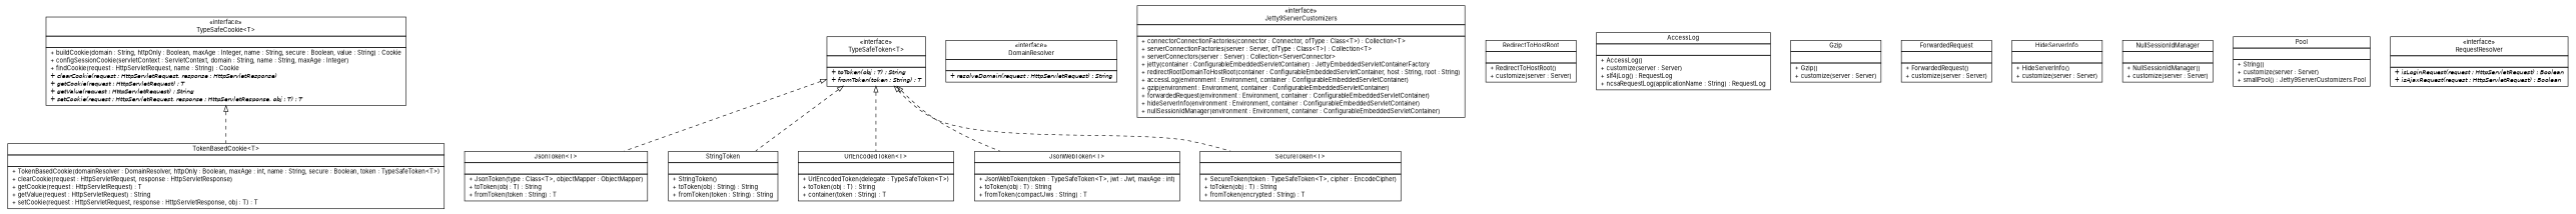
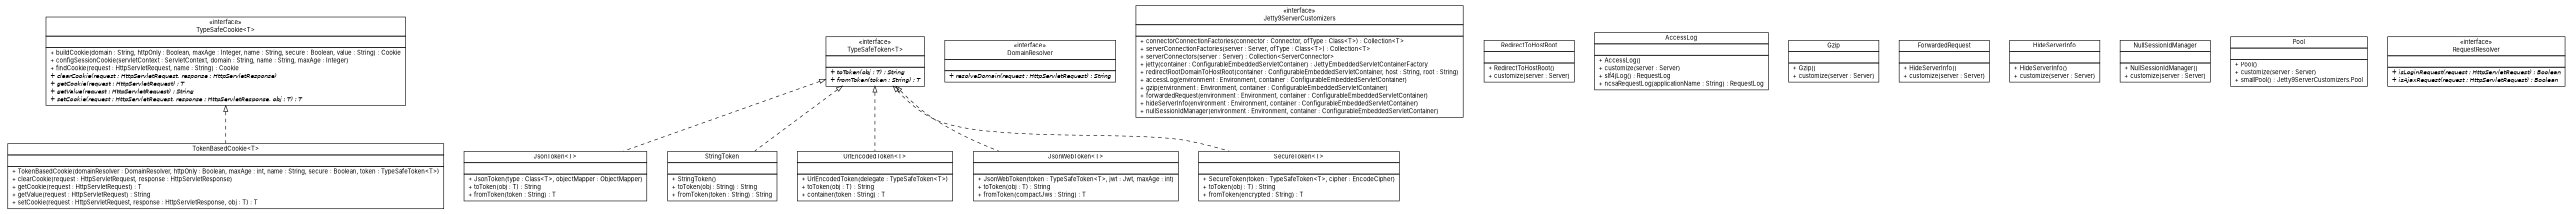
  digraph {
    fontname=Inter
    nodesep=0.25
    ranksep=0.5
    node [fontcolor=black fontname=Inter fontsize=10.0 shape=plaintext]
    edge [arrowtail=empty dir=back fontname=Inter fontsize=10 headport=p labelfontname=Helvetica labelfontsize=10 style=dashed tailport=p]
    n1 [label=<<table title="cn.home1.oss.lib.webmvc.api.TokenBasedCookie" border="0" cellborder="1" cellspacing="0" cellpadding="2" port="p" href="./TokenBasedCookie.html"> 		<tr><td><table border="0" cellspacing="0" cellpadding="1"> <tr><td align="center" balign="center"> TokenBasedCookie&lt;T&gt; </td></tr> 		</table></td></tr> 		<tr><td><table border="0" cellspacing="0" cellpadding="1"> <tr><td align="left" balign="left">  </td></tr> 		</table></td></tr> 		<tr><td><table border="0" cellspacing="0" cellpadding="1"> <tr><td align="left" balign="left"> + TokenBasedCookie(domainResolver : DomainResolver, httpOnly : Boolean, maxAge : int, name : String, secure : Boolean, token : TypeSafeToken&lt;T&gt;) </td></tr> <tr><td align="left" balign="left"> + clearCookie(request : HttpServletRequest, response : HttpServletResponse) </td></tr> <tr><td align="left" balign="left"> + getCookie(request : HttpServletRequest) : T </td></tr> <tr><td align="left" balign="left"> + getValue(request : HttpServletRequest) : String </td></tr> <tr><td align="left" balign="left"> + setCookie(request : HttpServletRequest, response : HttpServletResponse, obj : T) : T </td></tr> 		</table></td></tr> 		</table>>]
    n2 [label=<<table title="cn.home1.oss.lib.webmvc.api.JsonToken" border="0" cellborder="1" cellspacing="0" cellpadding="2" port="p" href="./JsonToken.html"> 		<tr><td><table border="0" cellspacing="0" cellpadding="1"> <tr><td align="center" balign="center"> JsonToken&lt;T&gt; </td></tr> 		</table></td></tr> 		<tr><td><table border="0" cellspacing="0" cellpadding="1"> <tr><td align="left" balign="left">  </td></tr> 		</table></td></tr> 		<tr><td><table border="0" cellspacing="0" cellpadding="1"> <tr><td align="left" balign="left"> + JsonToken(type : Class&lt;T&gt;, objectMapper : ObjectMapper) </td></tr> <tr><td align="left" balign="left"> + toToken(obj : T) : String </td></tr> <tr><td align="left" balign="left"> + fromToken(token : String) : T </td></tr> 		</table></td></tr> 		</table>>]
    n3 [label=<<table title="cn.home1.oss.lib.webmvc.api.TypeSafeToken" border="0" cellborder="1" cellspacing="0" cellpadding="2" port="p" href="./TypeSafeToken.html"> 		<tr><td><table border="0" cellspacing="0" cellpadding="1"> <tr><td align="center" balign="center"> &#171;interface&#187; </td></tr> <tr><td align="center" balign="center"> TypeSafeToken&lt;T&gt; </td></tr> 		</table></td></tr> 		<tr><td><table border="0" cellspacing="0" cellpadding="1"> <tr><td align="left" balign="left">  </td></tr> 		</table></td></tr> 		<tr><td><table border="0" cellspacing="0" cellpadding="1"> <tr><td align="left" balign="left"><font face="Helvetica-Oblique" point-size="10.0"> + toToken(obj : T) : String </font></td></tr> <tr><td align="left" balign="left"><font face="Helvetica-Oblique" point-size="10.0"> + fromToken(token : String) : T </font></td></tr> 		</table></td></tr> 		</table>>]
    n4 [label=<<table title="cn.home1.oss.lib.webmvc.api.StringToken" border="0" cellborder="1" cellspacing="0" cellpadding="2" port="p" href="./StringToken.html"> 		<tr><td><table border="0" cellspacing="0" cellpadding="1"> <tr><td align="center" balign="center"> StringToken </td></tr> 		</table></td></tr> 		<tr><td><table border="0" cellspacing="0" cellpadding="1"> <tr><td align="left" balign="left">  </td></tr> 		</table></td></tr> 		<tr><td><table border="0" cellspacing="0" cellpadding="1"> <tr><td align="left" balign="left"> + StringToken() </td></tr> <tr><td align="left" balign="left"> + toToken(obj : String) : String </td></tr> <tr><td align="left" balign="left"> + fromToken(token : String) : String </td></tr> 		</table></td></tr> 		</table>>]
    n5 [label=<<table title="cn.home1.oss.lib.webmvc.api.UrlEncodedToken" border="0" cellborder="1" cellspacing="0" cellpadding="2" port="p" href="./UrlEncodedToken.html"> 		<tr><td><table border="0" cellspacing="0" cellpadding="1"> <tr><td align="center" balign="center"> UrlEncodedToken&lt;T&gt; </td></tr> 		</table></td></tr> 		<tr><td><table border="0" cellspacing="0" cellpadding="1"> <tr><td align="left" balign="left">  </td></tr> 		</table></td></tr> 		<tr><td><table border="0" cellspacing="0" cellpadding="1"> <tr><td align="left" balign="left"> + UrlEncodedToken(delegate : TypeSafeToken&lt;T&gt;) </td></tr> <tr><td align="left" balign="left"> + toToken(obj : T) : String </td></tr> <tr><td align="left" balign="left"> + container(token : String) : T </td></tr> 		</table></td></tr> 		</table>>]
    n6 [label=<<table title="cn.home1.oss.lib.webmvc.api.JsonWebToken" border="0" cellborder="1" cellspacing="0" cellpadding="2" port="p" href="./JsonWebToken.html"> 		<tr><td><table border="0" cellspacing="0" cellpadding="1"> <tr><td align="center" balign="center"> JsonWebToken&lt;T&gt; </td></tr> 		</table></td></tr> 		<tr><td><table border="0" cellspacing="0" cellpadding="1"> <tr><td align="left" balign="left">  </td></tr> 		</table></td></tr> 		<tr><td><table border="0" cellspacing="0" cellpadding="1"> <tr><td align="left" balign="left"> + JsonWebToken(token : TypeSafeToken&lt;T&gt;, jwt : Jwt, maxAge : int) </td></tr> <tr><td align="left" balign="left"> + toToken(obj : T) : String </td></tr> <tr><td align="left" balign="left"> + fromToken(compactJws : String) : T </td></tr> 		</table></td></tr> 		</table>>]
    n7 [label=<<table title="cn.home1.oss.lib.webmvc.api.SecureToken" border="0" cellborder="1" cellspacing="0" cellpadding="2" port="p" href="./SecureToken.html"> 		<tr><td><table border="0" cellspacing="0" cellpadding="1"> <tr><td align="center" balign="center"> SecureToken&lt;T&gt; </td></tr> 		</table></td></tr> 		<tr><td><table border="0" cellspacing="0" cellpadding="1"> <tr><td align="left" balign="left">  </td></tr> 		</table></td></tr> 		<tr><td><table border="0" cellspacing="0" cellpadding="1"> <tr><td align="left" balign="left"> + SecureToken(token : TypeSafeToken&lt;T&gt;, cipher : EncodeCipher) </td></tr> <tr><td align="left" balign="left"> + toToken(obj : T) : String </td></tr> <tr><td align="left" balign="left"> + fromToken(encrypted : String) : T </td></tr> 		</table></td></tr> 		</table>>]
    n8 [label=<<table title="cn.home1.oss.lib.webmvc.api.DomainResolver" border="0" cellborder="1" cellspacing="0" cellpadding="2" port="p" href="./DomainResolver.html"> 		<tr><td><table border="0" cellspacing="0" cellpadding="1"> <tr><td align="center" balign="center"> &#171;interface&#187; </td></tr> <tr><td align="center" balign="center"> DomainResolver </td></tr> 		</table></td></tr> 		<tr><td><table border="0" cellspacing="0" cellpadding="1"> <tr><td align="left" balign="left">  </td></tr> 		</table></td></tr> 		<tr><td><table border="0" cellspacing="0" cellpadding="1"> <tr><td align="left" balign="left"><font face="Helvetica-Oblique" point-size="10.0"> + resolveDomain(request : HttpServletRequest) : String </font></td></tr> 		</table></td></tr> 		</table>>]
    n9 [label=<<table title="cn.home1.oss.lib.webmvc.api.Jetty9ServerCustomizers" border="0" cellborder="1" cellspacing="0" cellpadding="2" port="p" href="./Jetty9ServerCustomizers.html"> 		<tr><td><table border="0" cellspacing="0" cellpadding="1"> <tr><td align="center" balign="center"> &#171;interface&#187; </td></tr> <tr><td align="center" balign="center"> Jetty9ServerCustomizers </td></tr> 		</table></td></tr> 		<tr><td><table border="0" cellspacing="0" cellpadding="1"> <tr><td align="left" balign="left">  </td></tr> 		</table></td></tr> 		<tr><td><table border="0" cellspacing="0" cellpadding="1"> <tr><td align="left" balign="left"> + connectorConnectionFactories(connector : Connector, ofType : Class&lt;T&gt;) : Collection&lt;T&gt; </td></tr> <tr><td align="left" balign="left"> + serverConnectionFactories(server : Server, ofType : Class&lt;T&gt;) : Collection&lt;T&gt; </td></tr> <tr><td align="left" balign="left"> + serverConnectors(server : Server) : Collection&lt;ServerConnector&gt; </td></tr> <tr><td align="left" balign="left"> + jetty(container : ConfigurableEmbeddedServletContainer) : JettyEmbeddedServletContainerFactory </td></tr> <tr><td align="left" balign="left"> + redirectRootDomainToHostRoot(container : ConfigurableEmbeddedServletContainer, host : String, root : String) </td></tr> <tr><td align="left" balign="left"> + accessLog(environment : Environment, container : ConfigurableEmbeddedServletContainer) </td></tr> <tr><td align="left" balign="left"> + gzip(environment : Environment, container : ConfigurableEmbeddedServletContainer) </td></tr> <tr><td align="left" balign="left"> + forwardedRequest(environment : Environment, container : ConfigurableEmbeddedServletContainer) </td></tr> <tr><td align="left" balign="left"> + hideServerInfo(environment : Environment, container : ConfigurableEmbeddedServletContainer) </td></tr> <tr><td align="left" balign="left"> + nullSessionIdManager(environment : Environment, container : ConfigurableEmbeddedServletContainer) </td></tr> 		</table></td></tr> 		</table>>]
    n10 [label=<<table title="cn.home1.oss.lib.webmvc.api.Jetty9ServerCustomizers.RedirectToHostRoot" border="0" cellborder="1" cellspacing="0" cellpadding="2" port="p" href="./Jetty9ServerCustomizers.RedirectToHostRoot.html"> 		<tr><td><table border="0" cellspacing="0" cellpadding="1"> <tr><td align="center" balign="center"> RedirectToHostRoot </td></tr> 		</table></td></tr> 		<tr><td><table border="0" cellspacing="0" cellpadding="1"> <tr><td align="left" balign="left">  </td></tr> 		</table></td></tr> 		<tr><td><table border="0" cellspacing="0" cellpadding="1"> <tr><td align="left" balign="left"> + RedirectToHostRoot() </td></tr> <tr><td align="left" balign="left"> + customize(server : Server) </td></tr> 		</table></td></tr> 		</table>>]
    n11 [label=<<table title="cn.home1.oss.lib.webmvc.api.Jetty9ServerCustomizers.AccessLog" border="0" cellborder="1" cellspacing="0" cellpadding="2" port="p" href="./Jetty9ServerCustomizers.AccessLog.html"> 		<tr><td><table border="0" cellspacing="0" cellpadding="1"> <tr><td align="center" balign="center"> AccessLog </td></tr> 		</table></td></tr> 		<tr><td><table border="0" cellspacing="0" cellpadding="1"> <tr><td align="left" balign="left">  </td></tr> 		</table></td></tr> 		<tr><td><table border="0" cellspacing="0" cellpadding="1"> <tr><td align="left" balign="left"> + AccessLog() </td></tr> <tr><td align="left" balign="left"> + customize(server : Server) </td></tr> <tr><td align="left" balign="left"> + slf4jLog() : RequestLog </td></tr> <tr><td align="left" balign="left"> + ncsaRequestLog(applicationName : String) : RequestLog </td></tr> 		</table></td></tr> 		</table>>]
    n12 [label=<<table title="cn.home1.oss.lib.webmvc.api.Jetty9ServerCustomizers.Gzip" border="0" cellborder="1" cellspacing="0" cellpadding="2" port="p" href="./Jetty9ServerCustomizers.Gzip.html"> 		<tr><td><table border="0" cellspacing="0" cellpadding="1"> <tr><td align="center" balign="center"> Gzip </td></tr> 		</table></td></tr> 		<tr><td><table border="0" cellspacing="0" cellpadding="1"> <tr><td align="left" balign="left">  </td></tr> 		</table></td></tr> 		<tr><td><table border="0" cellspacing="0" cellpadding="1"> <tr><td align="left" balign="left"> + Gzip() </td></tr> <tr><td align="left" balign="left"> + customize(server : Server) </td></tr> 		</table></td></tr> 		</table>>]
-   n13 [label=<<table title="cn.home1.oss.lib.webmvc.api.Jetty9ServerCustomizers.ForwardedRequest" border="0" cellborder="1" cellspacing="0" cellpadding="2" port="p" href="./Jetty9ServerCustomizers.ForwardedRequest.html"> 		<tr><td><table border="0" cellspacing="0" cellpadding="1"> <tr><td align="center" balign="center"> ForwardedRequest </td></tr> 		</table></td></tr> 		<tr><td><table border="0" cellspacing="0" cellpadding="1"> <tr><td align="left" balign="left">  </td></tr> 		</table></td></tr> 		<tr><td><table border="0" cellspacing="0" cellpadding="1"> <tr><td align="left" balign="left"> + ForwardedRequest() </td></tr> <tr><td align="left" balign="left"> + customize(server : Server) </td></tr> 		</table></td></tr> 		</table>>]
+   n13 [label=<<table title="cn.home1.oss.lib.webmvc.api.Jetty9ServerCustomizers.ForwardedRequest" border="0" cellborder="1" cellspacing="0" cellpadding="2" port="p" href="./Jetty9ServerCustomizers.ForwardedRequest.html"> 		<tr><td><table border="0" cellspacing="0" cellpadding="1"> <tr><td align="center" balign="center"> ForwardedRequest </td></tr> 		</table></td></tr> 		<tr><td><table border="0" cellspacing="0" cellpadding="1"> <tr><td align="left" balign="left">  </td></tr> 		</table></td></tr> 		<tr><td><table border="0" cellspacing="0" cellpadding="1"> <tr><td align="left" balign="left"> + HideServerInfo() </td></tr> <tr><td align="left" balign="left"> + customize(server : Server) </td></tr> 		</table></td></tr> 		</table>>]
    n14 [label=<<table title="cn.home1.oss.lib.webmvc.api.Jetty9ServerCustomizers.HideServerInfo" border="0" cellborder="1" cellspacing="0" cellpadding="2" port="p" href="./Jetty9ServerCustomizers.HideServerInfo.html"> 		<tr><td><table border="0" cellspacing="0" cellpadding="1"> <tr><td align="center" balign="center"> HideServerInfo </td></tr> 		</table></td></tr> 		<tr><td><table border="0" cellspacing="0" cellpadding="1"> <tr><td align="left" balign="left">  </td></tr> 		</table></td></tr> 		<tr><td><table border="0" cellspacing="0" cellpadding="1"> <tr><td align="left" balign="left"> + HideServerInfo() </td></tr> <tr><td align="left" balign="left"> + customize(server : Server) </td></tr> 		</table></td></tr> 		</table>>]
    n15 [label=<<table title="cn.home1.oss.lib.webmvc.api.Jetty9ServerCustomizers.NullSessionIdManager" border="0" cellborder="1" cellspacing="0" cellpadding="2" port="p" href="./Jetty9ServerCustomizers.NullSessionIdManager.html"> 		<tr><td><table border="0" cellspacing="0" cellpadding="1"> <tr><td align="center" balign="center"> NullSessionIdManager </td></tr> 		</table></td></tr> 		<tr><td><table border="0" cellspacing="0" cellpadding="1"> <tr><td align="left" balign="left">  </td></tr> 		</table></td></tr> 		<tr><td><table border="0" cellspacing="0" cellpadding="1"> <tr><td align="left" balign="left"> + NullSessionIdManager() </td></tr> <tr><td align="left" balign="left"> + customize(server : Server) </td></tr> 		</table></td></tr> 		</table>>]
-   n16 [label=<<table title="cn.home1.oss.lib.webmvc.api.Jetty9ServerCustomizers.Pool" border="0" cellborder="1" cellspacing="0" cellpadding="2" port="p" href="./Jetty9ServerCustomizers.Pool.html"> 		<tr><td><table border="0" cellspacing="0" cellpadding="1"> <tr><td align="center" balign="center"> Pool </td></tr> 		</table></td></tr> 		<tr><td><table border="0" cellspacing="0" cellpadding="1"> <tr><td align="left" balign="left">  </td></tr> 		</table></td></tr> 		<tr><td><table border="0" cellspacing="0" cellpadding="1"> <tr><td align="left" balign="left"> + String() </td></tr> <tr><td align="left" balign="left"> + customize(server : Server) </td></tr> <tr><td align="left" balign="left"> + smallPool() : Jetty9ServerCustomizers.Pool </td></tr> 		</table></td></tr> 		</table>>]
+   n16 [label=<<table title="cn.home1.oss.lib.webmvc.api.Jetty9ServerCustomizers.Pool" border="0" cellborder="1" cellspacing="0" cellpadding="2" port="p" href="./Jetty9ServerCustomizers.Pool.html"> 		<tr><td><table border="0" cellspacing="0" cellpadding="1"> <tr><td align="center" balign="center"> Pool </td></tr> 		</table></td></tr> 		<tr><td><table border="0" cellspacing="0" cellpadding="1"> <tr><td align="left" balign="left">  </td></tr> 		</table></td></tr> 		<tr><td><table border="0" cellspacing="0" cellpadding="1"> <tr><td align="left" balign="left"> + Pool() </td></tr> <tr><td align="left" balign="left"> + customize(server : Server) </td></tr> <tr><td align="left" balign="left"> + smallPool() : Jetty9ServerCustomizers.Pool </td></tr> 		</table></td></tr> 		</table>>]
    n17 [label=<<table title="cn.home1.oss.lib.webmvc.api.TypeSafeCookie" border="0" cellborder="1" cellspacing="0" cellpadding="2" port="p" href="./TypeSafeCookie.html"> 		<tr><td><table border="0" cellspacing="0" cellpadding="1"> <tr><td align="center" balign="center"> &#171;interface&#187; </td></tr> <tr><td align="center" balign="center"> TypeSafeCookie&lt;T&gt; </td></tr> 		</table></td></tr> 		<tr><td><table border="0" cellspacing="0" cellpadding="1"> <tr><td align="left" balign="left">  </td></tr> 		</table></td></tr> 		<tr><td><table border="0" cellspacing="0" cellpadding="1"> <tr><td align="left" balign="left"> + buildCookie(domain : String, httpOnly : Boolean, maxAge : Integer, name : String, secure : Boolean, value : String) : Cookie </td></tr> <tr><td align="left" balign="left"> + configSessionCookie(servletContext : ServletContext, domain : String, name : String, maxAge : Integer) </td></tr> <tr><td align="left" balign="left"> + findCookie(request : HttpServletRequest, name : String) : Cookie </td></tr> <tr><td align="left" balign="left"><font face="Helvetica-Oblique" point-size="10.0"> + clearCookie(request : HttpServletRequest, response : HttpServletResponse) </font></td></tr> <tr><td align="left" balign="left"><font face="Helvetica-Oblique" point-size="10.0"> + getCookie(request : HttpServletRequest) : T </font></td></tr> <tr><td align="left" balign="left"><font face="Helvetica-Oblique" point-size="10.0"> + getValue(request : HttpServletRequest) : String </font></td></tr> <tr><td align="left" balign="left"><font face="Helvetica-Oblique" point-size="10.0"> + setCookie(request : HttpServletRequest, response : HttpServletResponse, obj : T) : T </font></td></tr> 		</table></td></tr> 		</table>>]
    n18 [label=<<table title="cn.home1.oss.lib.webmvc.api.RequestResolver" border="0" cellborder="1" cellspacing="0" cellpadding="2" port="p" href="./RequestResolver.html"> 		<tr><td><table border="0" cellspacing="0" cellpadding="1"> <tr><td align="center" balign="center"> &#171;interface&#187; </td></tr> <tr><td align="center" balign="center"> RequestResolver </td></tr> 		</table></td></tr> 		<tr><td><table border="0" cellspacing="0" cellpadding="1"> <tr><td align="left" balign="left">  </td></tr> 		</table></td></tr> 		<tr><td><table border="0" cellspacing="0" cellpadding="1"> <tr><td align="left" balign="left"><font face="Helvetica-Oblique" point-size="10.0"> + isLoginRequest(request : HttpServletRequest) : Boolean </font></td></tr> <tr><td align="left" balign="left"><font face="Helvetica-Oblique" point-size="10.0"> + isAjaxRequest(request : HttpServletRequest) : Boolean </font></td></tr> 		</table></td></tr> 		</table>>]
    n3 -> n2
    n3 -> n4
    n3 -> n5
    n3 -> n6
    n3 -> n7
    n17 -> n1
  }
